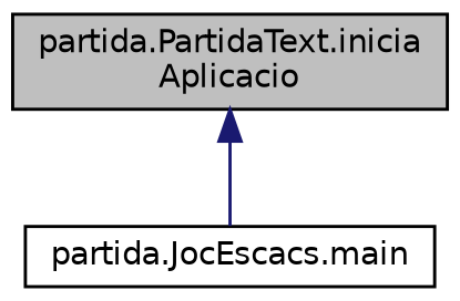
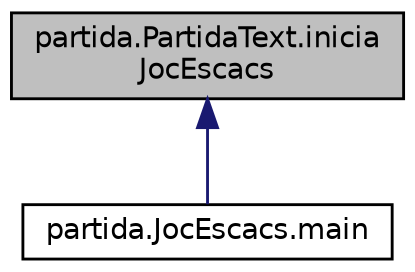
  digraph {
    rankdir=TB
    node [color=black fontname=Helvetica fontsize=10 shape=record style=filled]
-   n1 [fillcolor=grey75 fontcolor=black height=0.2 label="partida.PartidaText.inicia\lAplicacio" width=0.4]
+   n1 [fillcolor=grey75 fontcolor=black height=0.2 label="partida.PartidaText.inicia\lJocEscacs" width=0.4]
    n2 [fillcolor=white height=0.2 label="partida.JocEscacs.main" width=0.4]
    n1 -> n2 [color=midnightblue dir=back fontname=Helvetica fontsize=10 labelfontname=Helvetica labelfontsize=10 style=solid]
  }
